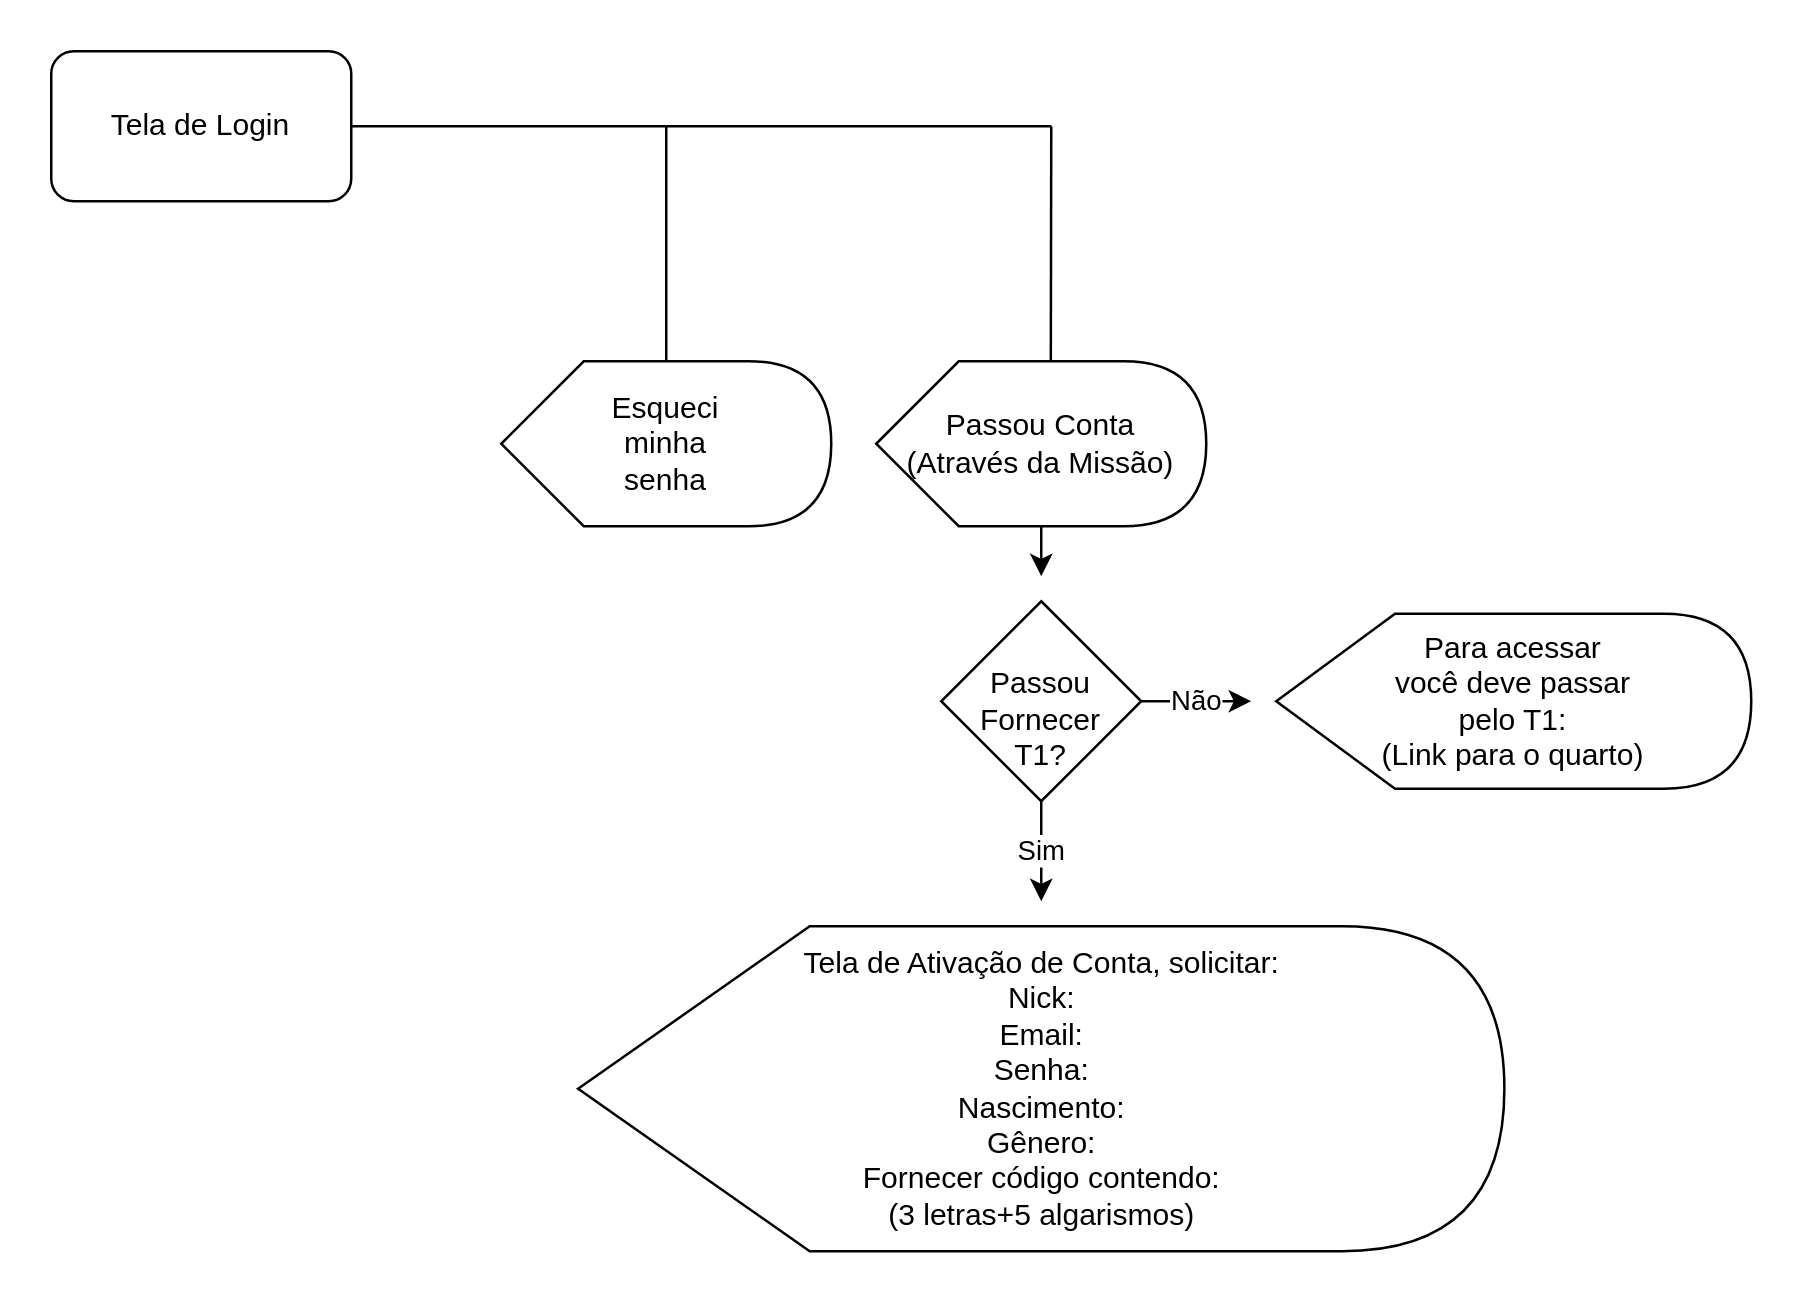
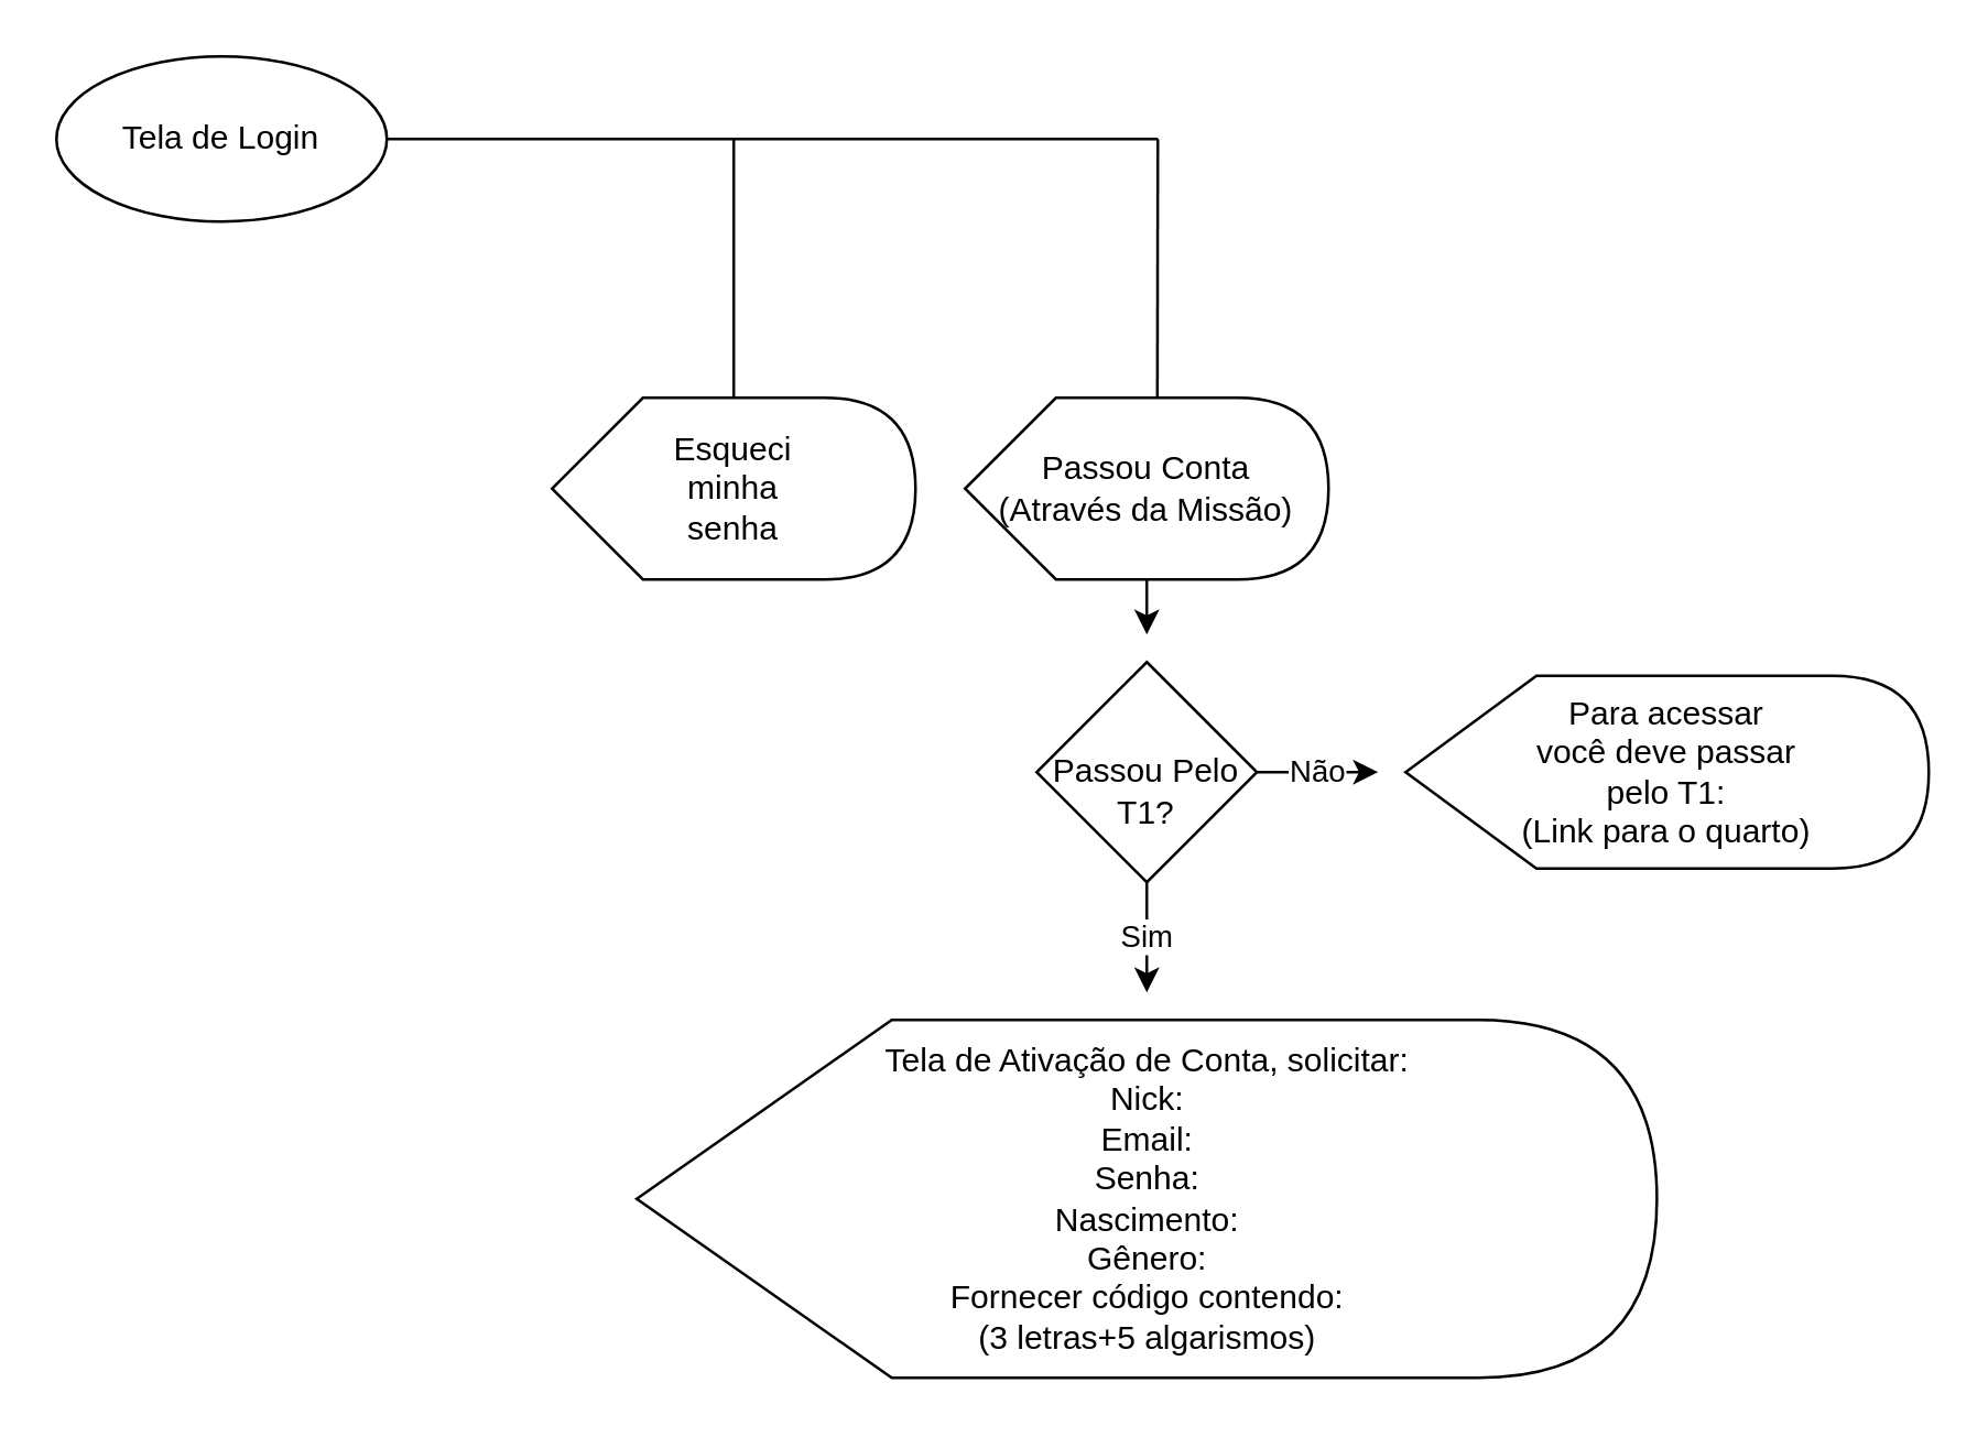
  <mxCell id="0" />
  <mxCell id="1" parent="0" />
- <mxCell id="2" value="Tela de Login" style="rounded=1;whiteSpace=wrap;html=1;" parent="1" vertex="1"><mxGeometry x="20" y="20" width="120" height="60" as="geometry" /></mxCell>
+ <mxCell id="2" value="Tela de Login" style="ellipse;whiteSpace=wrap;html=1;" parent="1" vertex="1"><mxGeometry x="20" y="20" width="120" height="60" as="geometry" /></mxCell>
  <mxCell id="3" value="Esqueci&lt;br&gt;minha&lt;br&gt;senha" style="shape=display;whiteSpace=wrap;html=1;" parent="1" vertex="1"><mxGeometry x="200" y="144" width="132" height="66" as="geometry" /></mxCell>
  <mxCell id="4" value="Passou Conta&lt;br&gt;(Através da Missão)" style="shape=display;whiteSpace=wrap;html=1;" parent="1" vertex="1"><mxGeometry x="350" y="144" width="132" height="66" as="geometry" /></mxCell>
- <mxCell id="5" value="&lt;br&gt;Passou Fornecer&lt;br&gt;T1?" style="rhombus;whiteSpace=wrap;html=1;" parent="1" vertex="1"><mxGeometry x="376" y="240" width="80" height="80" as="geometry" /></mxCell>
+ <mxCell id="5" value="&lt;br&gt;Passou Pelo&lt;br&gt;T1?" style="rhombus;whiteSpace=wrap;html=1;" parent="1" vertex="1"><mxGeometry x="376" y="240" width="80" height="80" as="geometry" /></mxCell>
  <mxCell id="6" value="Não&lt;br&gt;" style="endArrow=classic;html=1;rounded=0;exitX=1;exitY=0.5;exitDx=0;exitDy=0;" parent="1" source="5" edge="1"><mxGeometry width="50" height="50" relative="1" as="geometry"><mxPoint x="370" y="300" as="sourcePoint" /><mxPoint x="500" y="280" as="targetPoint" /></mxGeometry></mxCell>
  <mxCell id="7" value="Sim" style="endArrow=classic;html=1;rounded=0;exitX=0.5;exitY=1;exitDx=0;exitDy=0;" parent="1" source="5" edge="1"><mxGeometry width="50" height="50" relative="1" as="geometry"><mxPoint x="370" y="290" as="sourcePoint" /><mxPoint x="416" y="360" as="targetPoint" /></mxGeometry></mxCell>
  <mxCell id="8" value="Tela de Ativação de Conta, solicitar:&lt;br&gt;Nick:&lt;br&gt;Email:&lt;br&gt;Senha:&lt;br&gt;Nascimento:&lt;br&gt;Gênero:&lt;br&gt;Fornecer código contendo:&lt;br&gt;(3 letras+5 algarismos)" style="shape=display;whiteSpace=wrap;html=1;" parent="1" vertex="1"><mxGeometry x="230.75" y="370" width="370.5" height="130" as="geometry" /></mxCell>
  <mxCell id="9" value="" style="endArrow=classic;html=1;rounded=0;exitX=0;exitY=0;exitDx=66;exitDy=66;exitPerimeter=0;" parent="1" source="4" edge="1"><mxGeometry width="50" height="50" relative="1" as="geometry"><mxPoint x="370" y="250" as="sourcePoint" /><mxPoint x="416" y="230" as="targetPoint" /><Array as="points" /></mxGeometry></mxCell>
  <mxCell id="10" value="Para acessar&lt;br&gt;você deve passar&lt;br&gt;pelo T1:&lt;br&gt;(Link para o quarto)" style="shape=display;whiteSpace=wrap;html=1;" parent="1" vertex="1"><mxGeometry x="510" y="245" width="190" height="70" as="geometry" /></mxCell>
  <mxCell id="11" value="" style="endArrow=none;html=1;rounded=0;exitX=0;exitY=0;exitDx=66;exitDy=0;exitPerimeter=0;" parent="1" source="3" edge="1"><mxGeometry width="50" height="50" relative="1" as="geometry"><mxPoint x="510" y="330" as="sourcePoint" /><mxPoint x="266" y="50" as="targetPoint" /></mxGeometry></mxCell>
  <mxCell id="12" value="" style="endArrow=none;html=1;rounded=0;exitX=0.529;exitY=-0.004;exitDx=0;exitDy=0;exitPerimeter=0;" parent="1" source="4" edge="1"><mxGeometry width="50" height="50" relative="1" as="geometry"><mxPoint x="410" y="190" as="sourcePoint" /><mxPoint x="420" y="50" as="targetPoint" /></mxGeometry></mxCell>
  <mxCell id="13" value="" style="endArrow=none;html=1;rounded=0;exitX=1;exitY=0.5;exitDx=0;exitDy=0;" parent="1" source="2" edge="1"><mxGeometry width="50" height="50" relative="1" as="geometry"><mxPoint x="310" y="80" as="sourcePoint" /><mxPoint x="420" y="50" as="targetPoint" /></mxGeometry></mxCell>
